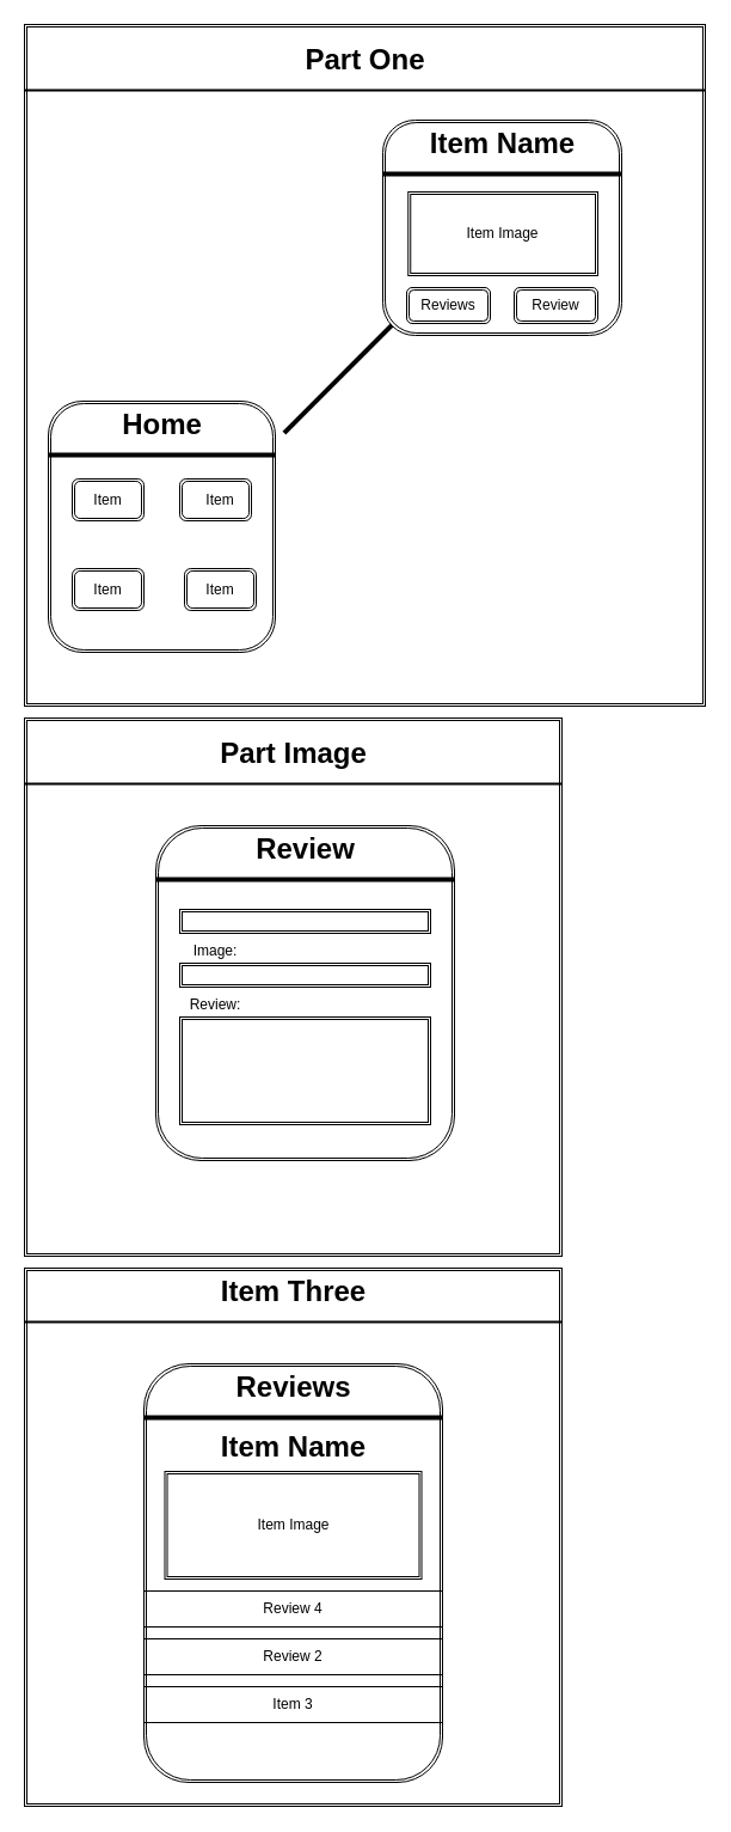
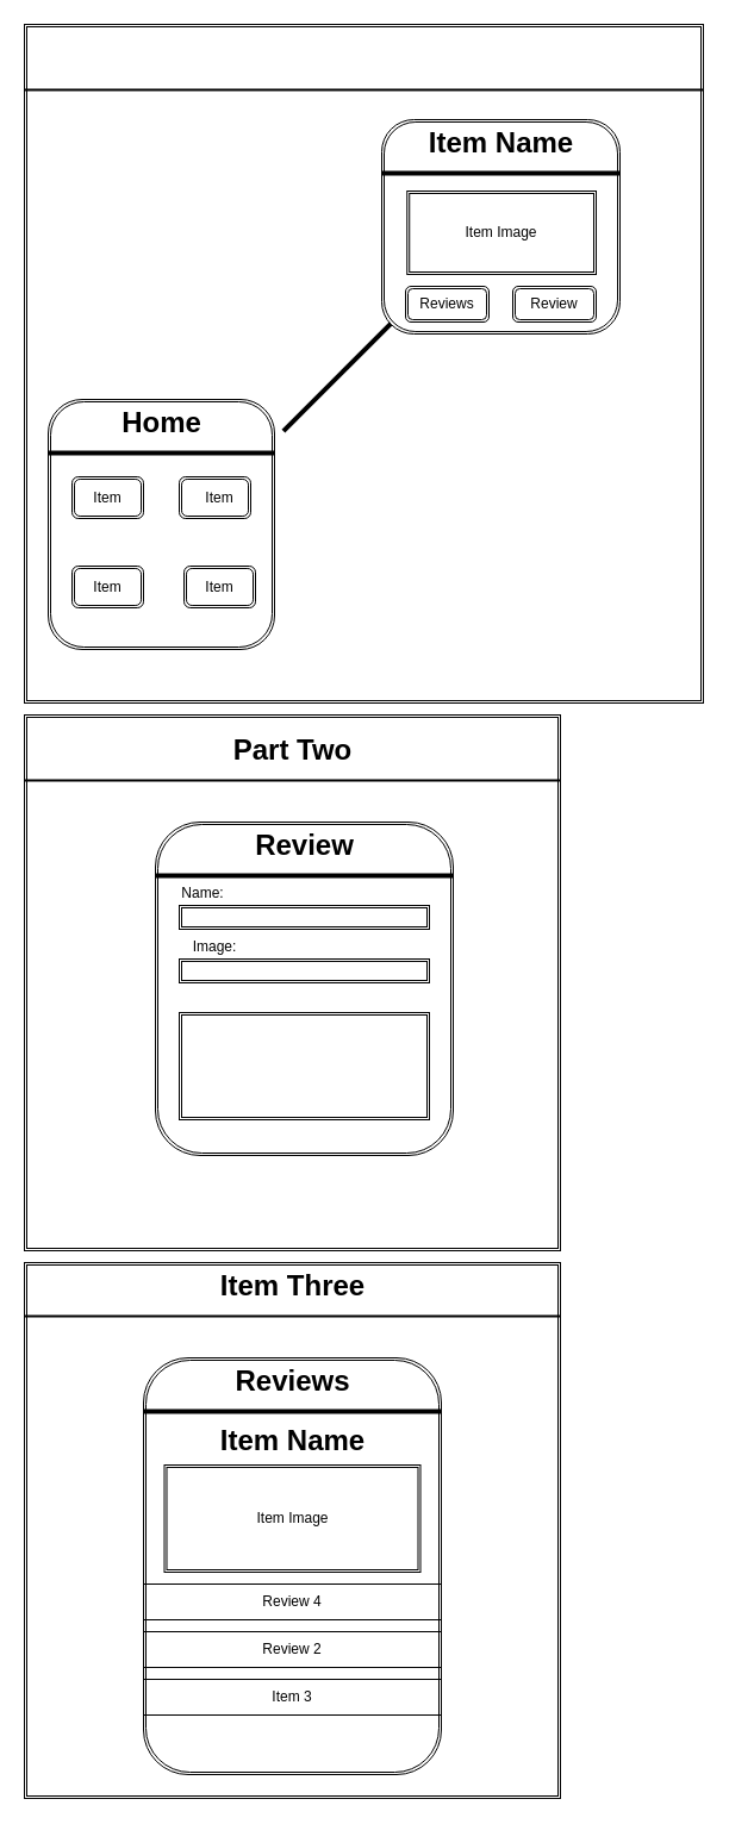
  <mxCell id="0" />
  <mxCell id="1" parent="0" />
  <mxCell id="2" value="" style="shape=ext;double=1;whiteSpace=wrap;html=1;aspect=fixed;" vertex="1" parent="1"><mxGeometry x="20" y="1060" width="450" height="450" as="geometry" /></mxCell>
  <mxCell id="3" value="" style="shape=ext;double=1;whiteSpace=wrap;html=1;aspect=fixed;" vertex="1" parent="1"><mxGeometry x="20" y="600" width="450" height="450" as="geometry" /></mxCell>
  <mxCell id="4" value="" style="shape=ext;double=1;whiteSpace=wrap;html=1;aspect=fixed;" vertex="1" parent="1"><mxGeometry x="20" y="20" width="570" height="570" as="geometry" /></mxCell>
  <mxCell id="5" value="" style="shape=ext;double=1;rounded=1;whiteSpace=wrap;html=1;" vertex="1" parent="1"><mxGeometry x="40" y="335" width="190" height="210" as="geometry" /></mxCell>
  <mxCell id="6" value="" style="shape=ext;double=1;rounded=1;whiteSpace=wrap;html=1;" vertex="1" parent="1"><mxGeometry x="130" y="690" width="250" height="280" as="geometry" /></mxCell>
  <mxCell id="7" value="" style="shape=ext;double=1;rounded=1;whiteSpace=wrap;html=1;" vertex="1" parent="1"><mxGeometry x="120" y="1140" width="250" height="350" as="geometry" /></mxCell>
  <mxCell id="8" value="Home" style="text;strokeColor=none;fillColor=none;html=1;fontSize=24;fontStyle=1;verticalAlign=middle;align=center;" vertex="1" parent="1"><mxGeometry x="85" y="335" width="100" height="40" as="geometry" /></mxCell>
  <mxCell id="9" value="" style="line;strokeWidth=4;html=1;perimeter=backbonePerimeter;points=[];outlineConnect=0;" vertex="1" parent="1"><mxGeometry x="40" y="375" width="190" height="10" as="geometry" /></mxCell>
  <mxCell id="10" value="Review" style="text;strokeColor=none;fillColor=none;html=1;fontSize=24;fontStyle=1;verticalAlign=middle;align=center;" vertex="1" parent="1"><mxGeometry x="140" y="690" width="230" height="40" as="geometry" /></mxCell>
  <mxCell id="11" value="" style="line;strokeWidth=4;html=1;perimeter=backbonePerimeter;points=[];outlineConnect=0;" vertex="1" parent="1"><mxGeometry x="130" y="730" width="250" height="10" as="geometry" /></mxCell>
  <mxCell id="12" value="Reviews" style="text;strokeColor=none;fillColor=none;html=1;fontSize=24;fontStyle=1;verticalAlign=middle;align=center;" vertex="1" parent="1"><mxGeometry x="195" y="1140" width="100" height="40" as="geometry" /></mxCell>
  <mxCell id="13" value="" style="line;strokeWidth=4;html=1;perimeter=backbonePerimeter;points=[];outlineConnect=0;" vertex="1" parent="1"><mxGeometry x="120" y="1180" width="250" height="10" as="geometry" /></mxCell>
  <mxCell id="14" value="" style="shape=ext;double=1;rounded=1;whiteSpace=wrap;html=1;" vertex="1" parent="1"><mxGeometry x="60" y="400" width="60" height="35" as="geometry" /></mxCell>
  <mxCell id="15" value="" style="shape=ext;double=1;rounded=1;whiteSpace=wrap;html=1;" vertex="1" parent="1"><mxGeometry x="150" y="400" width="60" height="35" as="geometry" /></mxCell>
  <mxCell id="16" value="" style="shape=ext;double=1;rounded=1;whiteSpace=wrap;html=1;" vertex="1" parent="1"><mxGeometry x="60" y="475" width="60" height="35" as="geometry" /></mxCell>
  <mxCell id="17" value="" style="shape=ext;double=1;rounded=1;whiteSpace=wrap;html=1;" vertex="1" parent="1"><mxGeometry x="154" y="475" width="60" height="35" as="geometry" /></mxCell>
  <mxCell id="18" value="Item" style="text;html=1;strokeColor=none;fillColor=none;align=center;verticalAlign=middle;whiteSpace=wrap;overflow=hidden;" vertex="1" parent="1"><mxGeometry x="50" y="407.5" width="80" height="20" as="geometry" /></mxCell>
  <mxCell id="19" value="Item" style="text;html=1;strokeColor=none;fillColor=none;align=center;verticalAlign=middle;whiteSpace=wrap;overflow=hidden;" vertex="1" parent="1"><mxGeometry x="144" y="407.5" width="80" height="20" as="geometry" /></mxCell>
  <mxCell id="20" value="Item" style="text;html=1;strokeColor=none;fillColor=none;align=center;verticalAlign=middle;whiteSpace=wrap;overflow=hidden;" vertex="1" parent="1"><mxGeometry x="144" y="482.5" width="80" height="20" as="geometry" /></mxCell>
  <mxCell id="21" value="Item" style="text;html=1;strokeColor=none;fillColor=none;align=center;verticalAlign=middle;whiteSpace=wrap;overflow=hidden;" vertex="1" parent="1"><mxGeometry x="50" y="482.5" width="80" height="20" as="geometry" /></mxCell>
+ <mxCell id="22" value="Name:" style="text;html=1;strokeColor=none;fillColor=none;align=center;verticalAlign=middle;whiteSpace=wrap;overflow=hidden;" vertex="1" parent="1"><mxGeometry x="130" y="740" width="80" height="20" as="geometry" /></mxCell>
  <mxCell id="23" value="Image:" style="text;html=1;strokeColor=none;fillColor=none;align=center;verticalAlign=middle;whiteSpace=wrap;overflow=hidden;" vertex="1" parent="1"><mxGeometry x="140" y="785" width="80" height="20" as="geometry" /></mxCell>
- <mxCell id="24" value="Review:" style="text;html=1;strokeColor=none;fillColor=none;align=center;verticalAlign=middle;whiteSpace=wrap;overflow=hidden;" vertex="1" parent="1"><mxGeometry x="140" y="830" width="80" height="20" as="geometry" /></mxCell>
  <mxCell id="25" value="" style="shape=ext;double=1;rounded=0;whiteSpace=wrap;html=1;" vertex="1" parent="1"><mxGeometry x="150" y="760" width="210" height="20" as="geometry" /></mxCell>
  <mxCell id="26" value="" style="shape=ext;double=1;rounded=0;whiteSpace=wrap;html=1;" vertex="1" parent="1"><mxGeometry x="150" y="805" width="210" height="20" as="geometry" /></mxCell>
  <mxCell id="27" value="" style="shape=ext;double=1;rounded=0;whiteSpace=wrap;html=1;" vertex="1" parent="1"><mxGeometry x="150" y="850" width="210" height="90" as="geometry" /></mxCell>
  <mxCell id="28" value="Item Image" style="shape=ext;double=1;rounded=0;whiteSpace=wrap;html=1;" vertex="1" parent="1"><mxGeometry x="137.5" y="1230" width="215" height="90" as="geometry" /></mxCell>
  <mxCell id="29" value="Item Name" style="text;strokeColor=none;fillColor=none;html=1;fontSize=24;fontStyle=1;verticalAlign=middle;align=center;" vertex="1" parent="1"><mxGeometry x="185" y="1200" width="120" height="20" as="geometry" /></mxCell>
  <mxCell id="30" value="Review 4" style="shape=partialRectangle;whiteSpace=wrap;html=1;left=0;right=0;fillColor=none;" vertex="1" parent="1"><mxGeometry x="120" y="1330" width="250" height="30" as="geometry" /></mxCell>
  <mxCell id="31" value="Item 3" style="shape=partialRectangle;whiteSpace=wrap;html=1;left=0;right=0;fillColor=none;" vertex="1" parent="1"><mxGeometry x="120" y="1410" width="250" height="30" as="geometry" /></mxCell>
  <mxCell id="32" value="Review 2" style="shape=partialRectangle;whiteSpace=wrap;html=1;left=0;right=0;fillColor=none;" vertex="1" parent="1"><mxGeometry x="120" y="1370" width="250" height="30" as="geometry" /></mxCell>
  <mxCell id="33" value="" style="shape=image;html=1;verticalAlign=top;verticalLabelPosition=bottom;labelBackgroundColor=#ffffff;imageAspect=0;aspect=fixed;image=https://cdn4.iconfinder.com/data/icons/basic-user-interface-elements/700/zoom-in-plus-greater-128.png;rotation=-90;" vertex="1" parent="1"><mxGeometry x="150" y="350" width="98" height="98" as="geometry" /></mxCell>
  <mxCell id="34" value="" style="line;strokeWidth=4;html=1;perimeter=backbonePerimeter;points=[];outlineConnect=0;rotation=-45;" vertex="1" parent="1"><mxGeometry x="214" y="300" width="160" height="10" as="geometry" /></mxCell>
  <mxCell id="35" value="" style="shape=ext;double=1;rounded=1;whiteSpace=wrap;html=1;" vertex="1" parent="1"><mxGeometry x="320" y="100" width="200" height="180" as="geometry" /></mxCell>
  <mxCell id="36" value="Item Name" style="text;strokeColor=none;fillColor=none;html=1;fontSize=24;fontStyle=1;verticalAlign=middle;align=center;" vertex="1" parent="1"><mxGeometry x="370" y="100" width="100" height="40" as="geometry" /></mxCell>
  <mxCell id="37" value="" style="line;strokeWidth=4;html=1;perimeter=backbonePerimeter;points=[];outlineConnect=0;" vertex="1" parent="1"><mxGeometry x="320" y="140" width="200" height="10" as="geometry" /></mxCell>
  <mxCell id="38" value="Item Image" style="shape=ext;double=1;rounded=0;whiteSpace=wrap;html=1;" vertex="1" parent="1"><mxGeometry x="341.25" y="160" width="158.75" height="70" as="geometry" /></mxCell>
  <mxCell id="39" value="Reviews" style="shape=ext;double=1;rounded=1;whiteSpace=wrap;html=1;" vertex="1" parent="1"><mxGeometry x="340" y="240" width="70" height="30" as="geometry" /></mxCell>
  <mxCell id="40" value="Review" style="shape=ext;double=1;rounded=1;whiteSpace=wrap;html=1;" vertex="1" parent="1"><mxGeometry x="430" y="240" width="70" height="30" as="geometry" /></mxCell>
- <mxCell id="41" value="Part One" style="text;strokeColor=none;fillColor=none;html=1;fontSize=24;fontStyle=1;verticalAlign=middle;align=center;" vertex="1" parent="1"><mxGeometry x="70" y="30" width="470" height="40" as="geometry" /></mxCell>
  <mxCell id="42" value="" style="line;strokeWidth=2;html=1;" vertex="1" parent="1"><mxGeometry x="20" y="70" width="570" height="10" as="geometry" /></mxCell>
- <mxCell id="43" value="Part Image" style="text;strokeColor=none;fillColor=none;html=1;fontSize=24;fontStyle=1;verticalAlign=middle;align=center;" vertex="1" parent="1"><mxGeometry x="20" y="610" width="450" height="40" as="geometry" /></mxCell>
+ <mxCell id="43" value="Part Two" style="text;strokeColor=none;fillColor=none;html=1;fontSize=24;fontStyle=1;verticalAlign=middle;align=center;" vertex="1" parent="1"><mxGeometry x="20" y="610" width="450" height="40" as="geometry" /></mxCell>
  <mxCell id="44" value="" style="line;strokeWidth=2;html=1;" vertex="1" parent="1"><mxGeometry x="20" y="650" width="450" height="10" as="geometry" /></mxCell>
  <mxCell id="45" value="Item Three" style="text;strokeColor=none;fillColor=none;html=1;fontSize=24;fontStyle=1;verticalAlign=middle;align=center;" vertex="1" parent="1"><mxGeometry x="195" y="1060" width="100" height="40" as="geometry" /></mxCell>
  <mxCell id="46" value="" style="line;strokeWidth=2;html=1;" vertex="1" parent="1"><mxGeometry x="20" y="1100" width="450" height="10" as="geometry" /></mxCell>
